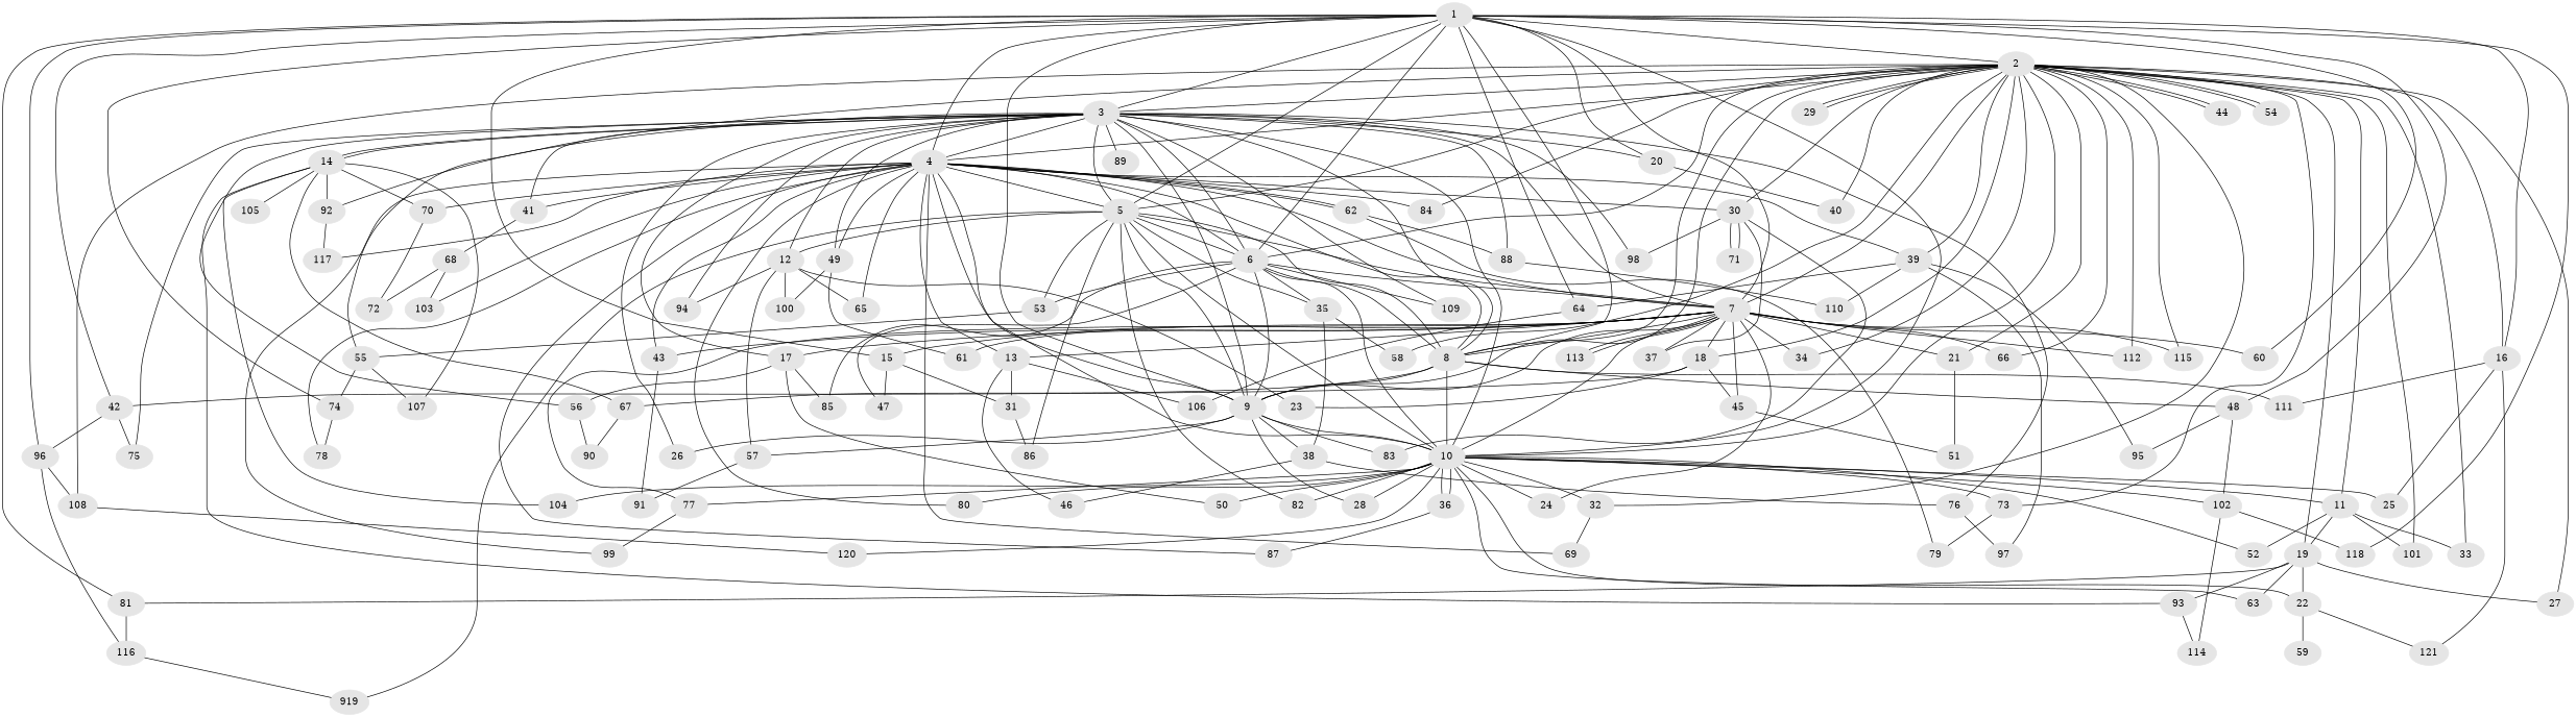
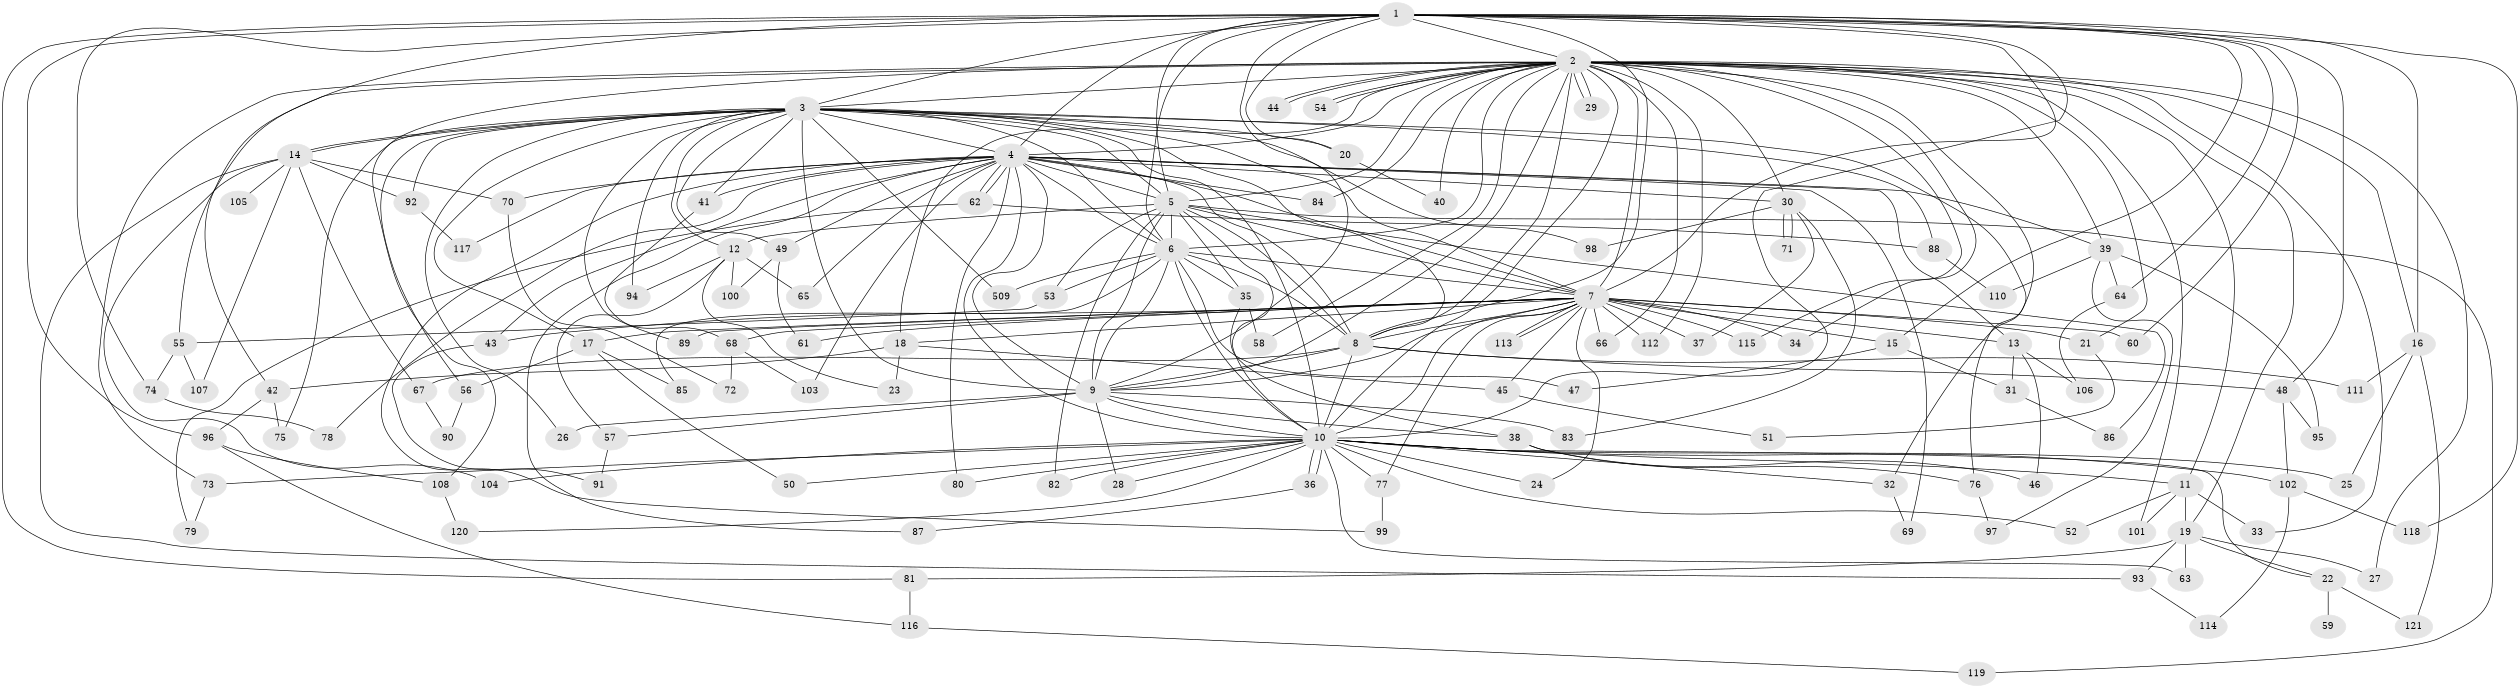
  graph {
    node [color=gray90 style=filled]
    1
    2
    3
    4
    5
    6
    7
    8
    9
    10
    15
    16
    20
    42
    48
    60
    64
    74
    81
    96
    118
    11
    18
    19
    21
    27
    29
    30
    32
    33
    34
    39
    40
    44
    54
    55
    58
    66
    73
    84
    101
    108
    112
    115
    12
    14
    17
    26
    41
    49
    56
    75
    76
    88
    89
    92
    94
    98
-   109
+   109 [label=509]
    13
    43
    62
    65
    69
    70
    78
    80
    87
    99
    103
    117
    35
    53
    82
    86
-   119 [label=919]
+   119
    47
    85
    24
    37
    45
    61
    68
    77
    113
    67
    111
    28
    38
    57
    83
    22
    25
    36
    50
    52
    63
    102
    104
    120
    31
    121
    95
    106
    116
    23
    93
    51
    71
    97
    110
    107
    79
    100
    105
    90
    46
    91
    72
    59
    114
    1 -- 2
    1 -- 3
    1 -- 4
    1 -- 5
    1 -- 6
    1 -- 7
    1 -- 8
    1 -- 9
    1 -- 10
    1 -- 15
    1 -- 16
    1 -- 20
    1 -- 42
    1 -- 48
    1 -- 60
    1 -- 64
    1 -- 74
    1 -- 81
    1 -- 96
    1 -- 118
    2 -- 3
    2 -- 4
    2 -- 5
    2 -- 6
    2 -- 7
    2 -- 8
    2 -- 9
    2 -- 10
    2 -- 16
    2 -- 11
    2 -- 18
    2 -- 19
    2 -- 21
    2 -- 27
    2 -- 29
    2 -- 29
    2 -- 30
    2 -- 32
    2 -- 33
    2 -- 34
    2 -- 39
    2 -- 40
    2 -- 44
    2 -- 44
    2 -- 54
    2 -- 54
    2 -- 55
    2 -- 58
    2 -- 66
    2 -- 73
    2 -- 84
    2 -- 101
    2 -- 108
    2 -- 112
    2 -- 115
    3 -- 4
    3 -- 5
    3 -- 6
    3 -- 7
    3 -- 8
    3 -- 9
    3 -- 10
    3 -- 20
    3 -- 12
    3 -- 14
    3 -- 14
    3 -- 17
    3 -- 26
    3 -- 41
    3 -- 49
    3 -- 56
    3 -- 75
    3 -- 76
    3 -- 88
    3 -- 89
    3 -- 92
    3 -- 94
    3 -- 98
    3 -- 109
    4 -- 5
    4 -- 6
    4 -- 7
    4 -- 8
    4 -- 9
    4 -- 10
    4 -- 30
    4 -- 39
    4 -- 84
    4 -- 41
    4 -- 49
    4 -- 13
    4 -- 43
    4 -- 62
    4 -- 62
    4 -- 65
    4 -- 69
    4 -- 70
    4 -- 78
    4 -- 80
    4 -- 87
    4 -- 99
    4 -- 103
    4 -- 117
    5 -- 6
    5 -- 7
    5 -- 8
    5 -- 9
    5 -- 10
    5 -- 12
    5 -- 35
    5 -- 53
    5 -- 82
    5 -- 86
    5 -- 119
    6 -- 7
    6 -- 8
    6 -- 9
    6 -- 10
    6 -- 109
    6 -- 35
    6 -- 53
    6 -- 47
    6 -- 85
    7 -- 8
    7 -- 9
    7 -- 10
    7 -- 15
    7 -- 60
    7 -- 18
    7 -- 21
    7 -- 34
    7 -- 66
    7 -- 112
    7 -- 115
    7 -- 17
+   7 -- 89
    7 -- 13
    7 -- 43
    7 -- 24
    7 -- 37
    7 -- 45
    7 -- 61
+   7 -- 68
    7 -- 77
    7 -- 113
    7 -- 113
    8 -- 9
    8 -- 10
    8 -- 48
    8 -- 67
    8 -- 111
    9 -- 10
    9 -- 26
    9 -- 28
    9 -- 38
    9 -- 57
    9 -- 83
    10 -- 11
    10 -- 32
    10 -- 73
    10 -- 80
    10 -- 82
    10 -- 24
    10 -- 77
    10 -- 28
    10 -- 22
    10 -- 25
    10 -- 36
    10 -- 36
    10 -- 50
    10 -- 52
    10 -- 63
    10 -- 102
    10 -- 104
    10 -- 120
    15 -- 47
    15 -- 31
    16 -- 111
    16 -- 25
    16 -- 121
    20 -- 40
    42 -- 96
    42 -- 75
    48 -- 102
    48 -- 95
    64 -- 106
    74 -- 78
    81 -- 116
    96 -- 108
    96 -- 116
    11 -- 19
    11 -- 33
    11 -- 101
    11 -- 52
    18 -- 42
    18 -- 45
    18 -- 23
    19 -- 81
    19 -- 27
    19 -- 22
    19 -- 63
    19 -- 93
    21 -- 51
    30 -- 98
    30 -- 37
    30 -- 83
    30 -- 71
    30 -- 71
    32 -- 69
    39 -- 64
    39 -- 95
    39 -- 97
    39 -- 110
    55 -- 74
    55 -- 107
    73 -- 79
    108 -- 120
    12 -- 94
    12 -- 65
    12 -- 57
    12 -- 23
    12 -- 100
    14 -- 92
    14 -- 70
    14 -- 67
    14 -- 104
    14 -- 93
    14 -- 107
    14 -- 105
    17 -- 56
    17 -- 85
    17 -- 50
    41 -- 68
    49 -- 61
    49 -- 100
    56 -- 90
    76 -- 97
    88 -- 110
    92 -- 117
    13 -- 31
    13 -- 106
    13 -- 46
    43 -- 91
    62 -- 88
    62 -- 79
    70 -- 72
    35 -- 58
    35 -- 38
    53 -- 55
    45 -- 51
    68 -- 103
    68 -- 72
    77 -- 99
    67 -- 90
    38 -- 76
    38 -- 46
    57 -- 91
    22 -- 121
    22 -- 59
    36 -- 87
    102 -- 118
    102 -- 114
    31 -- 86
    116 -- 119
    93 -- 114
  }
